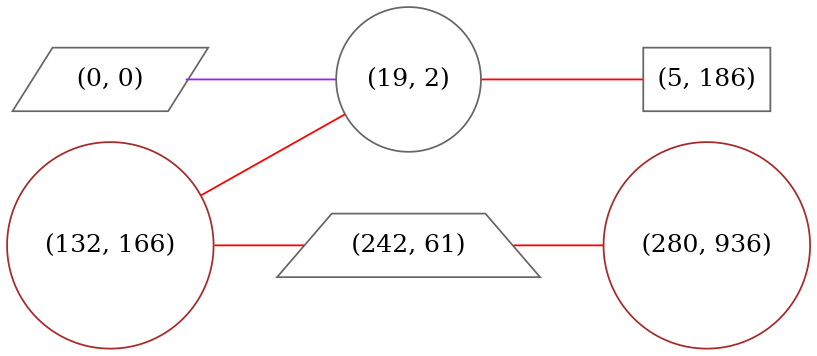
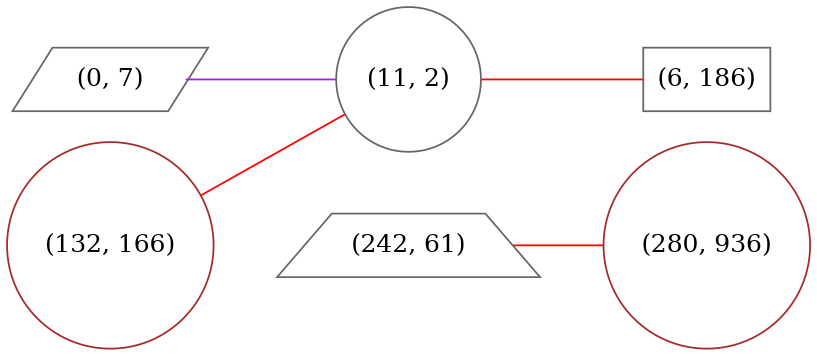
  graph {
    rankdir=LR
    node [color=gray40 shape=circle]
    edge [color=red weight=1]
-   "(0, 0)" [shape=parallelogram]
-   "(11, 2)" [label="(19, 2)"]
-   "(5, 186)" [shape=box]
+   "(0, 0)" [shape=parallelogram label="(0, 7)"]
+   "(11, 2)"
+   "(5, 186)" [shape=box label="(6, 186)"]
    "(132, 166)" [color=brown]
    n5 [label="(242, 61)" shape=trapezium]
    n6 [color=brown label="(280, 936)"]
    "(0, 0)" -- "(11, 2)" [color=purple weight=4]
    "(11, 2)" -- "(5, 186)"
    "(132, 166)" -- "(11, 2)"
-   "(132, 166)" -- n5
    n5 -- n6
  }
